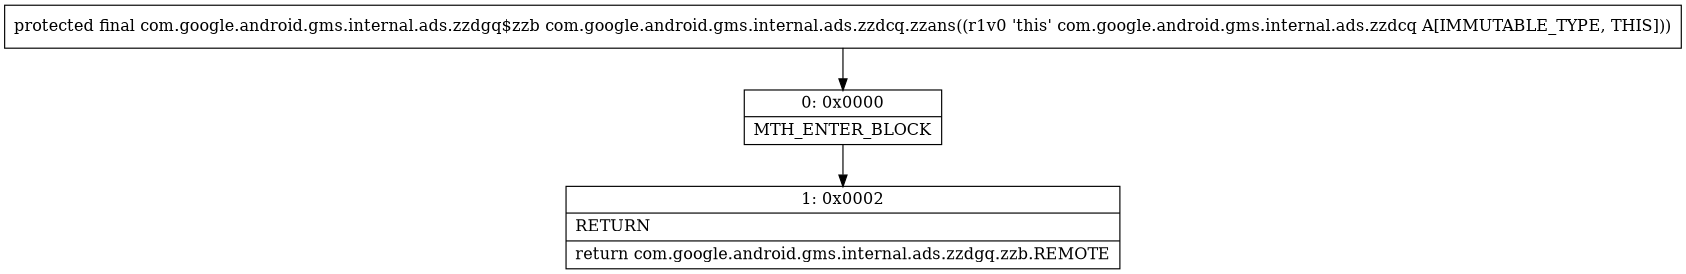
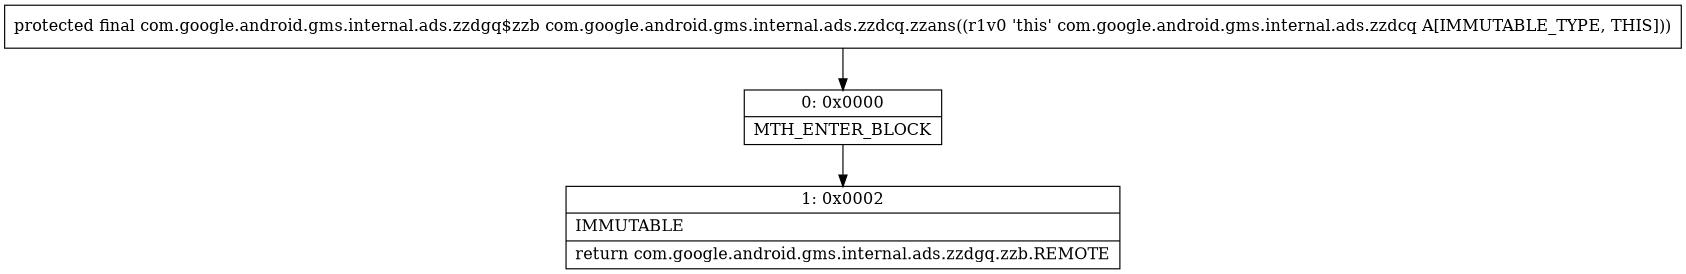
  digraph {
    node [shape=record]
    n1 [label="{0\:\ 0x0000|MTH_ENTER_BLOCK\l}"]
-   n2 [label="{1\:\ 0x0002|RETURN\l|return com.google.android.gms.internal.ads.zzdgq.zzb.REMOTE\l}"]
+   n2 [label="{1\:\ 0x0002|IMMUTABLE\l|return com.google.android.gms.internal.ads.zzdgq.zzb.REMOTE\l}"]
    n3 [label="{protected final com.google.android.gms.internal.ads.zzdgq$zzb com.google.android.gms.internal.ads.zzdcq.zzans((r1v0 'this' com.google.android.gms.internal.ads.zzdcq A[IMMUTABLE_TYPE, THIS])) }"]
    n1 -> n2
    n3 -> n1
  }
